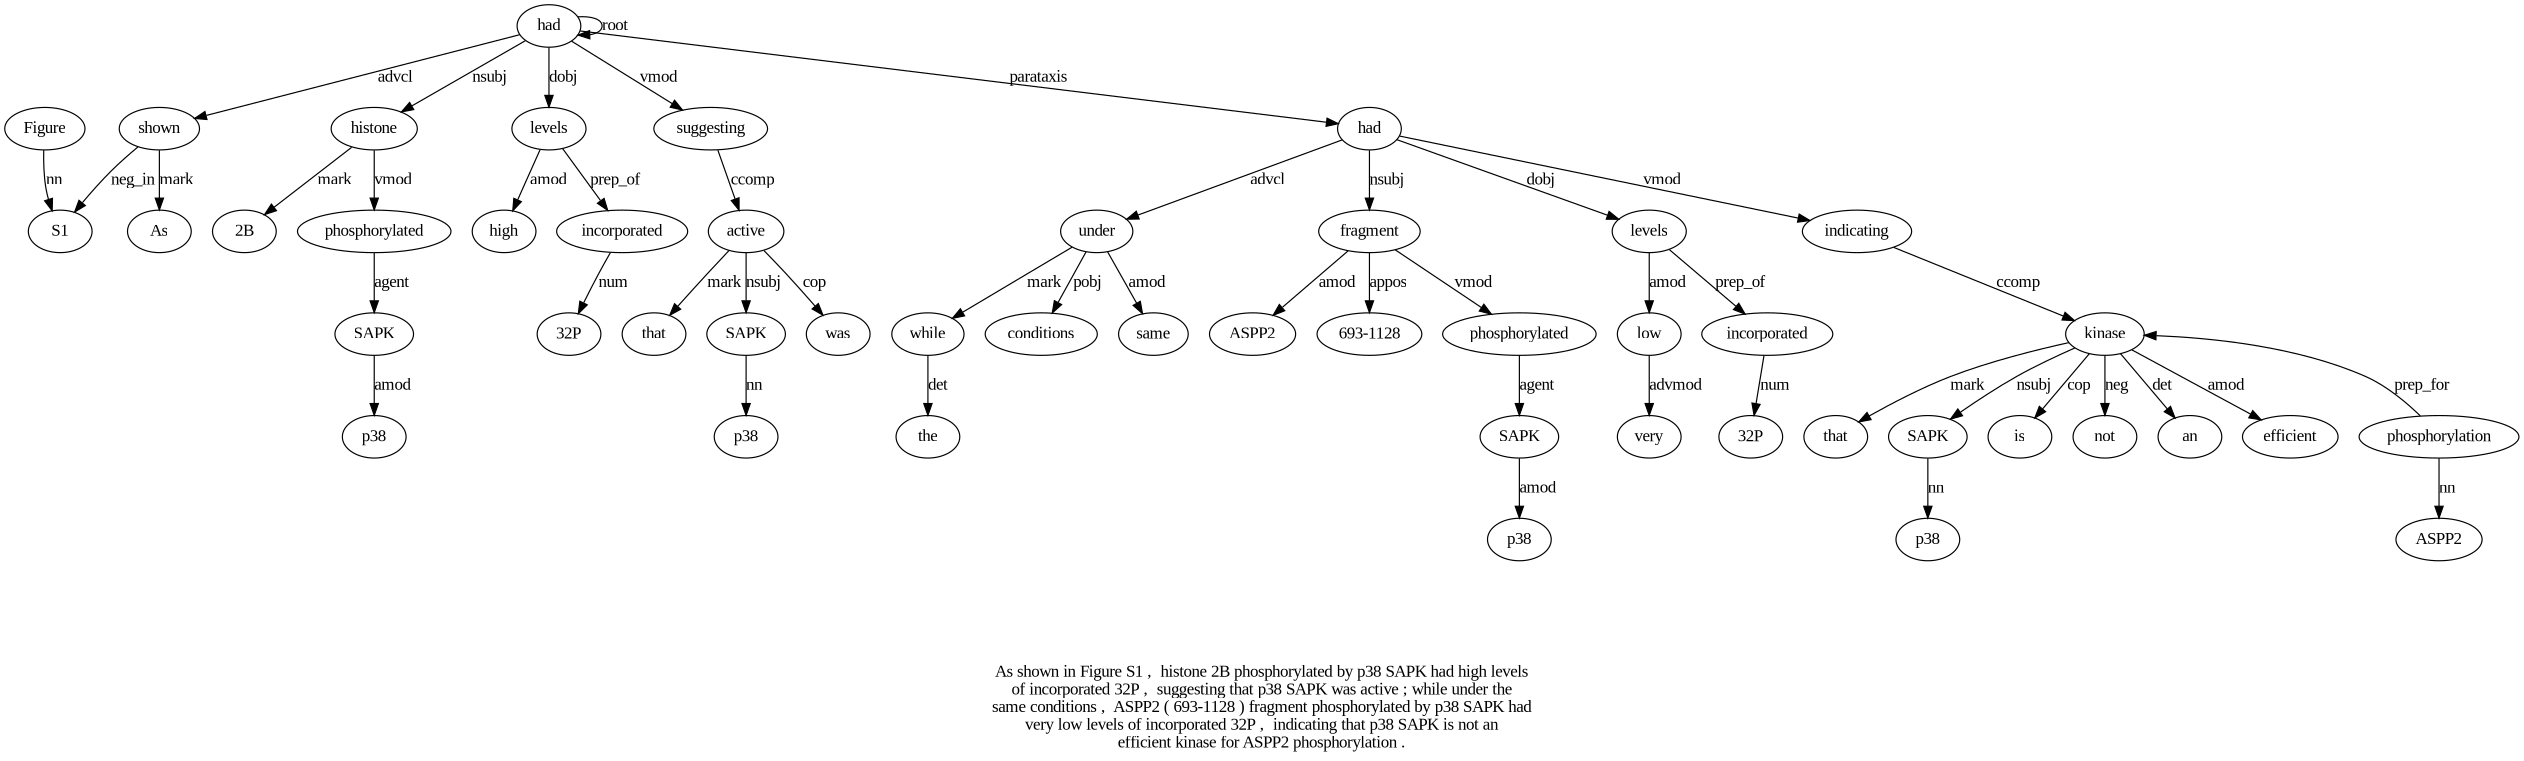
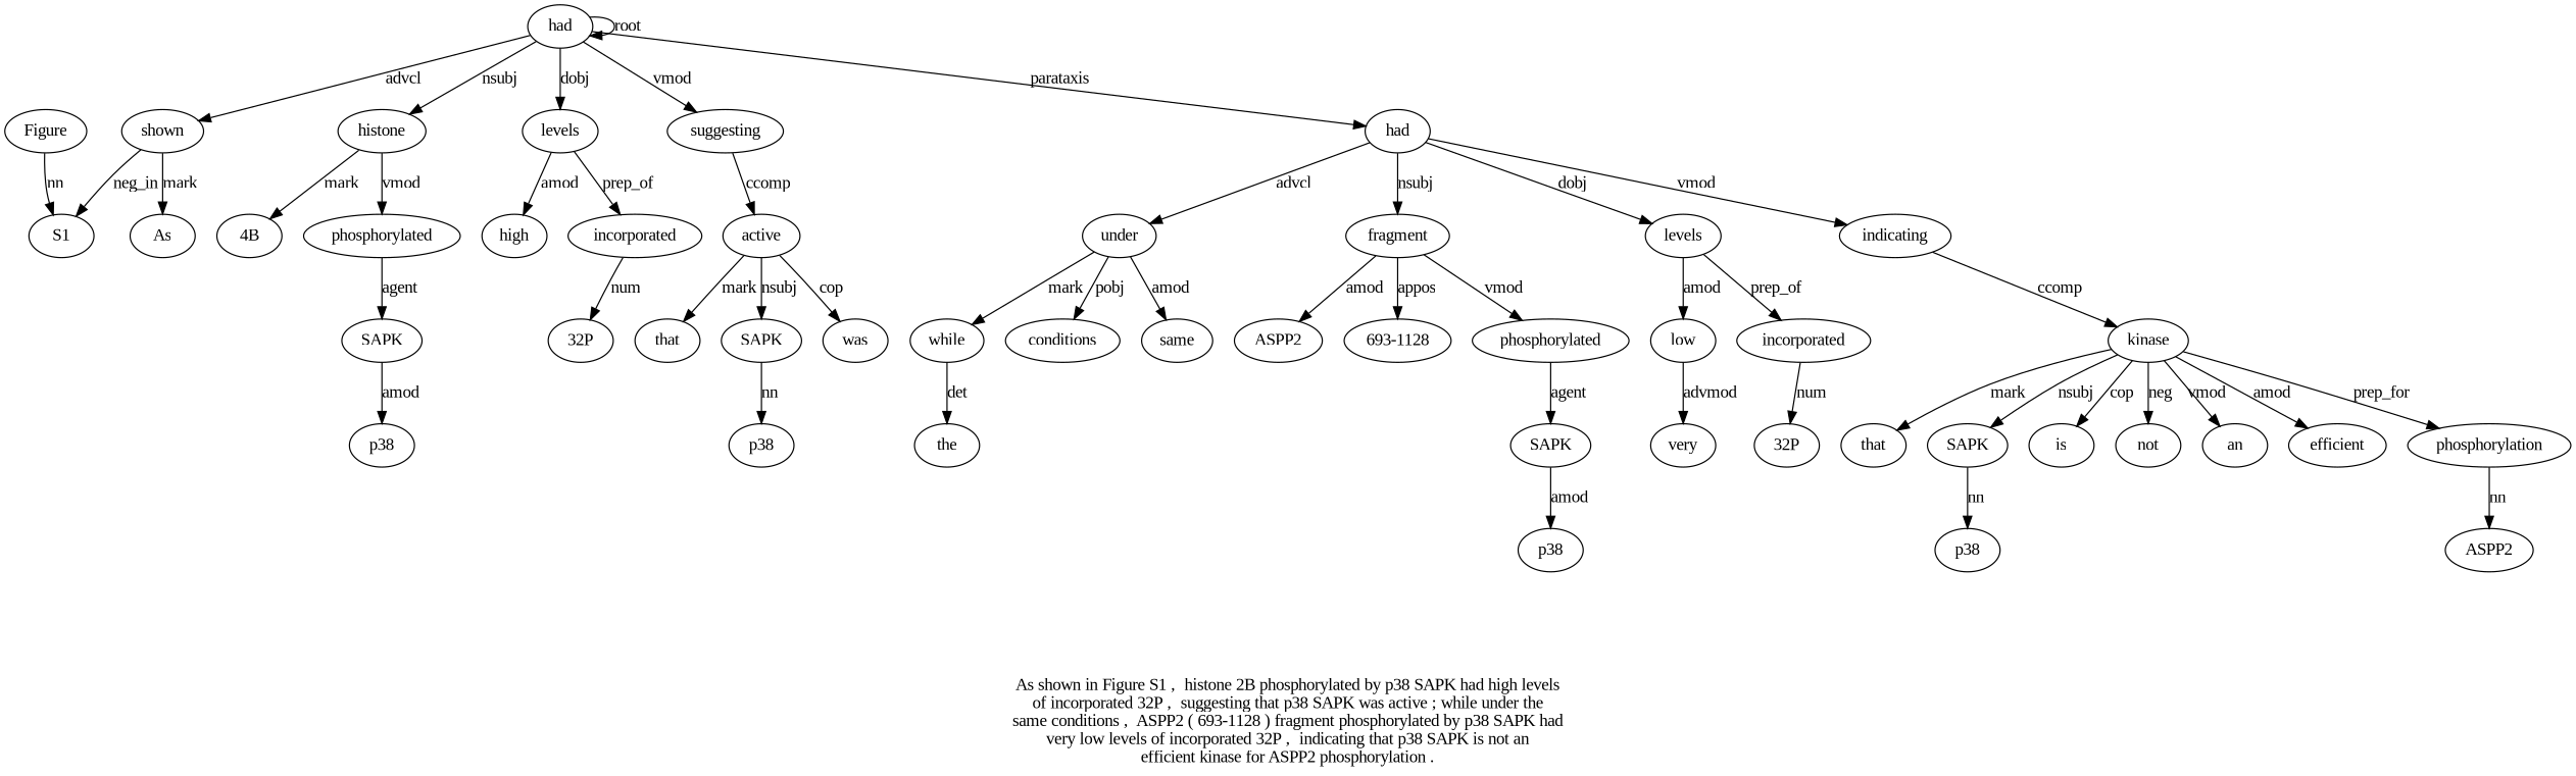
  digraph {
    fontname="Liberation Serif"
    label="As shown in Figure S1 ,  histone 2B phosphorylated by p38 SAPK had high levels\nof incorporated 32P ,  suggesting that p38 SAPK was active ; while under the\nsame conditions ,  ASPP2 ( 693-1128 ) fragment phosphorylated by p38 SAPK had\nvery low levels of incorporated 32P ,  indicating that p38 SAPK is not an\nefficient kinase for ASPP2 phosphorylation ."
    node [fillcolor=white fontname="Liberation Serif" style=filled]
    edge [fontname="Liberation Serif"]
    n1 [label=shown]
    n2 [label=As]
    n3 [label=S1]
    n4 [label=had]
    n5 [label=histone]
    n6 [label=levels]
    n7 [label=suggesting]
    n8 [label=had]
-   n9 [label="2B"]
+   n9 [label="4B"]
    n10 [label=phosphorylated]
    n11 [label=high]
    n12 [label=incorporated]
    n13 [label=active]
    n14 [label=under]
    n15 [label=fragment]
    n16 [label=levels]
    n17 [label=indicating]
    n18 [label=Figure]
    n19 [label=SAPK]
    n20 [label=p38]
    n21 [label="32P"]
    n22 [label=that]
    n23 [label=SAPK]
    n24 [label=was]
    n25 [label=p38]
    n26 [label=while]
    n27 [label=conditions]
    n28 [label=same]
    n29 [label=the]
    n30 [label=ASPP2]
    n31 [label="693-1128"]
    n32 [label=phosphorylated]
    n33 [label=low]
    n34 [label=incorporated]
    n35 [label=kinase]
    n36 [label=SAPK]
    n37 [label=p38]
    n38 [label=very]
    n39 [label="32P"]
    n40 [label=that]
    n41 [label=SAPK]
    n42 [label=is]
    n43 [label=not]
    n44 [label=an]
    n45 [label=efficient]
    n46 [label=phosphorylation]
    n47 [label=p38]
    n48 [label=ASPP2]
    n1 -> n2 [label=mark]
    n1 -> n3 [label=neg_in]
    n4 -> n1 [label=advcl]
    n4 -> n4 [label=root]
    n4 -> n5 [label=nsubj]
    n4 -> n6 [label=dobj]
    n4 -> n7 [label=vmod]
    n4 -> n8 [label=parataxis]
    n5 -> n9 [label=mark]
    n5 -> n10 [label=vmod]
    n6 -> n11 [label=amod]
    n6 -> n12 [label=prep_of]
    n7 -> n13 [label=ccomp]
    n8 -> n14 [label=advcl]
    n8 -> n15 [label=nsubj]
    n8 -> n16 [label=dobj]
    n8 -> n17 [label=vmod]
    n10 -> n19 [label=agent]
    n12 -> n21 [label=num]
    n13 -> n22 [label=mark]
    n13 -> n23 [label=nsubj]
    n13 -> n24 [label=cop]
    n14 -> n26 [label=mark]
    n14 -> n27 [label=pobj]
    n14 -> n28 [label=amod]
    n15 -> n30 [label=amod]
    n15 -> n31 [label=appos]
    n15 -> n32 [label=vmod]
    n16 -> n33 [label=amod]
    n16 -> n34 [label=prep_of]
    n17 -> n35 [label=ccomp]
    n18 -> n3 [label=nn]
    n19 -> n20 [label=amod]
    n23 -> n25 [label=nn]
    n26 -> n29 [label=det]
    n32 -> n36 [label=agent]
    n33 -> n38 [label=advmod]
    n34 -> n39 [label=num]
    n35 -> n40 [label=mark]
    n35 -> n41 [label=nsubj]
    n35 -> n42 [label=cop]
    n35 -> n43 [label=neg]
-   n35 -> n44 [label=det]
+   n35 -> n44 [label=vmod]
    n35 -> n45 [label=amod]
-   n46 -> n35 [label=prep_for]
+   n35 -> n46 [label=prep_for]
    n36 -> n37 [label=amod]
    n41 -> n47 [label=nn]
    n46 -> n48 [label=nn]
  }
